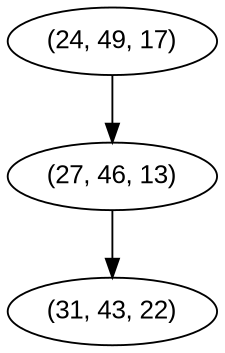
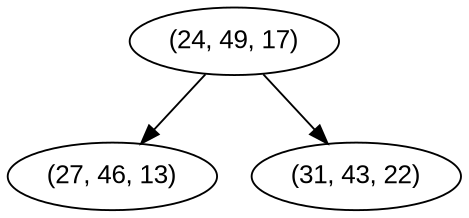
  digraph {
    fontname="Liberation Sans"
    node [fontname="Liberation Sans"]
    edge [fontname="Liberation Sans"]
    n1 [label="(27, 46, 13)"]
    "(24, 49, 17)"
    "(31, 43, 22)"
-   n1 -> "(31, 43, 22)"
+   "(24, 49, 17)" -> "(31, 43, 22)"
    "(24, 49, 17)" -> n1
  }
